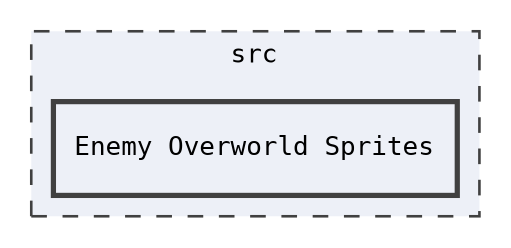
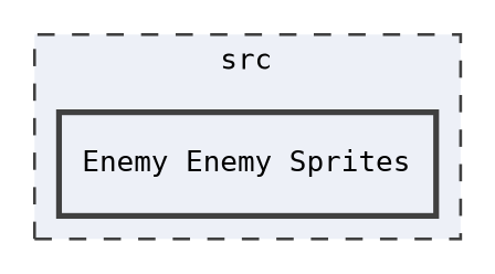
  digraph {
    compound=true
    fontname="DejaVu Sans Mono"
-   n1 [color=grey25 fillcolor="#edf0f7" fontname="DejaVu Sans Mono" fontsize=10 label="Enemy Overworld Sprites" shape=box style="filled,bold,"]
+   n1 [color=grey25 fillcolor="#edf0f7" fontname="DejaVu Sans Mono" fontsize=10 label="Enemy Enemy Sprites" shape=box style="filled,bold,"]
    subgraph cluster_1 {
      bgcolor="#edf0f7"
      fontsize=10
      label=src
      pencolor=grey25
      style="filled,dashed,"
      n1
    }
  }
